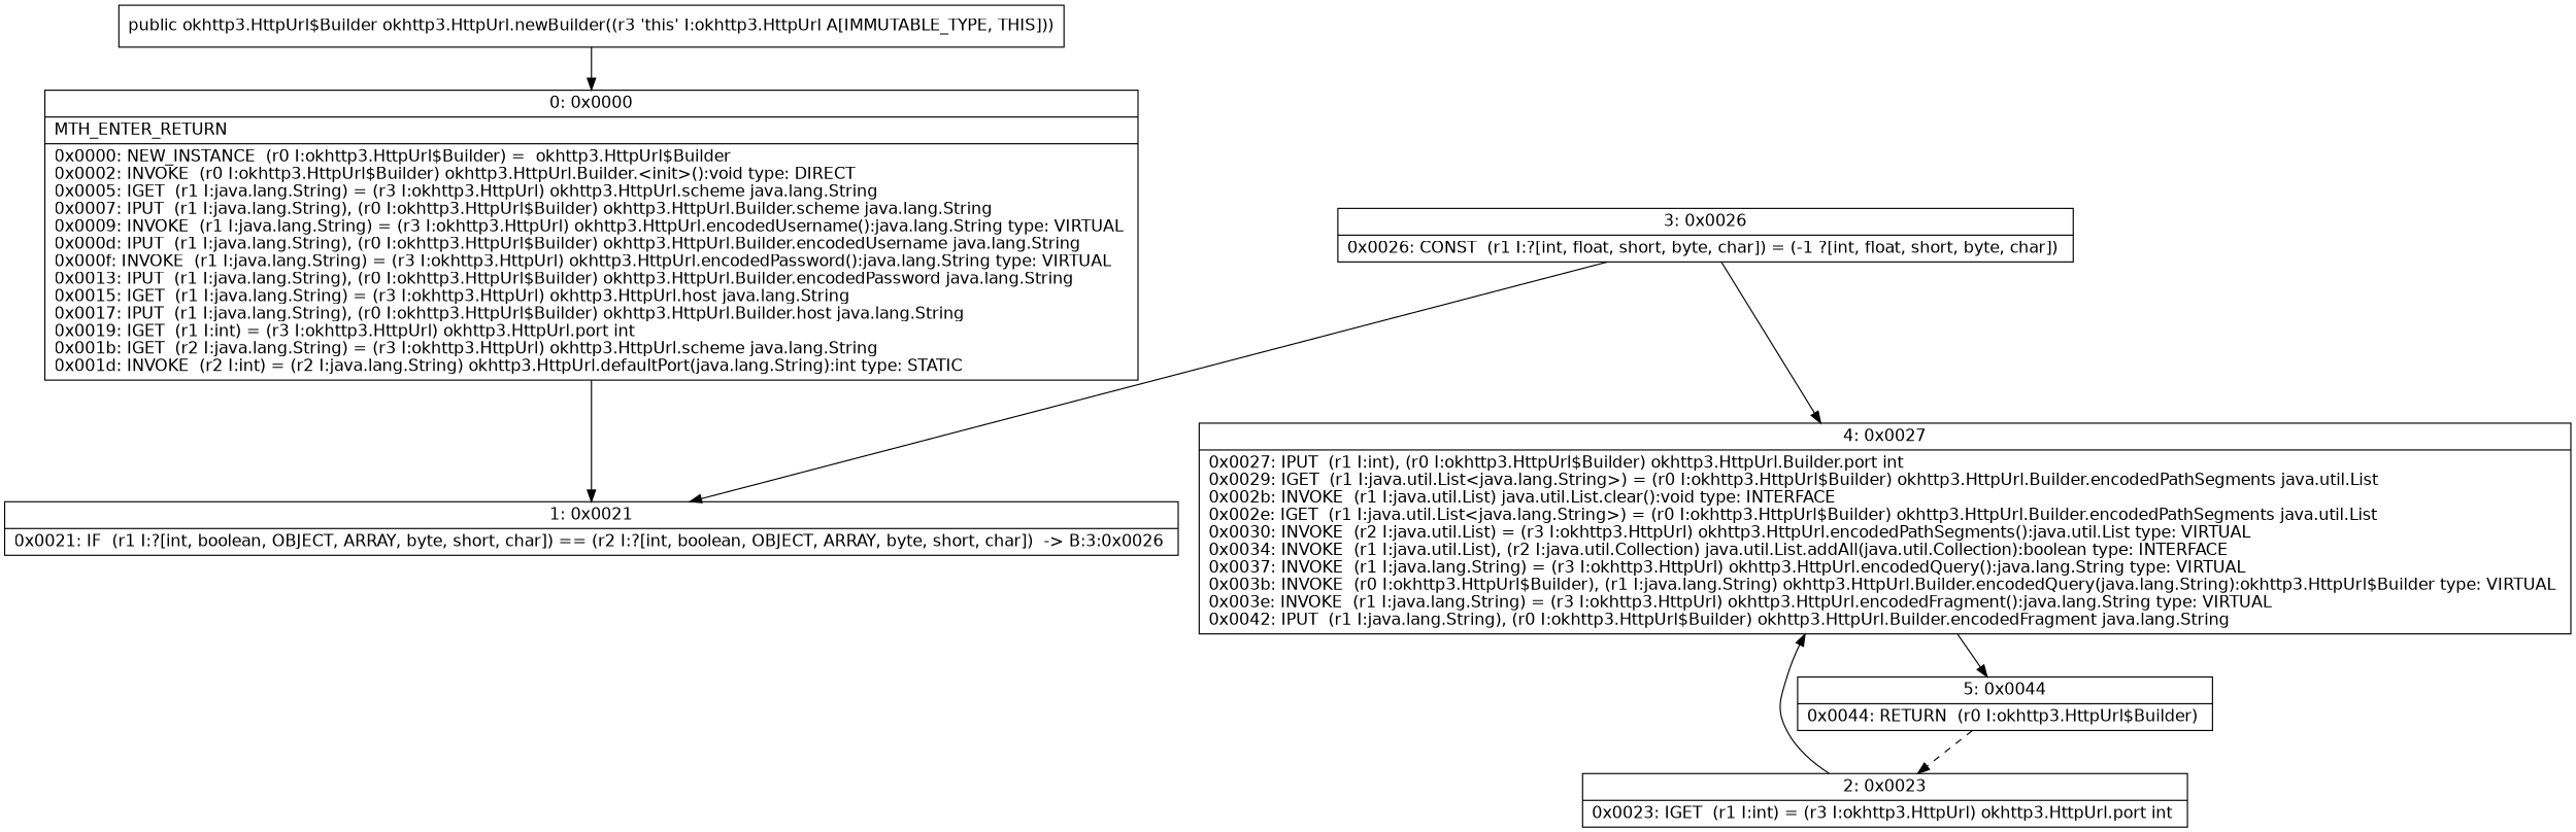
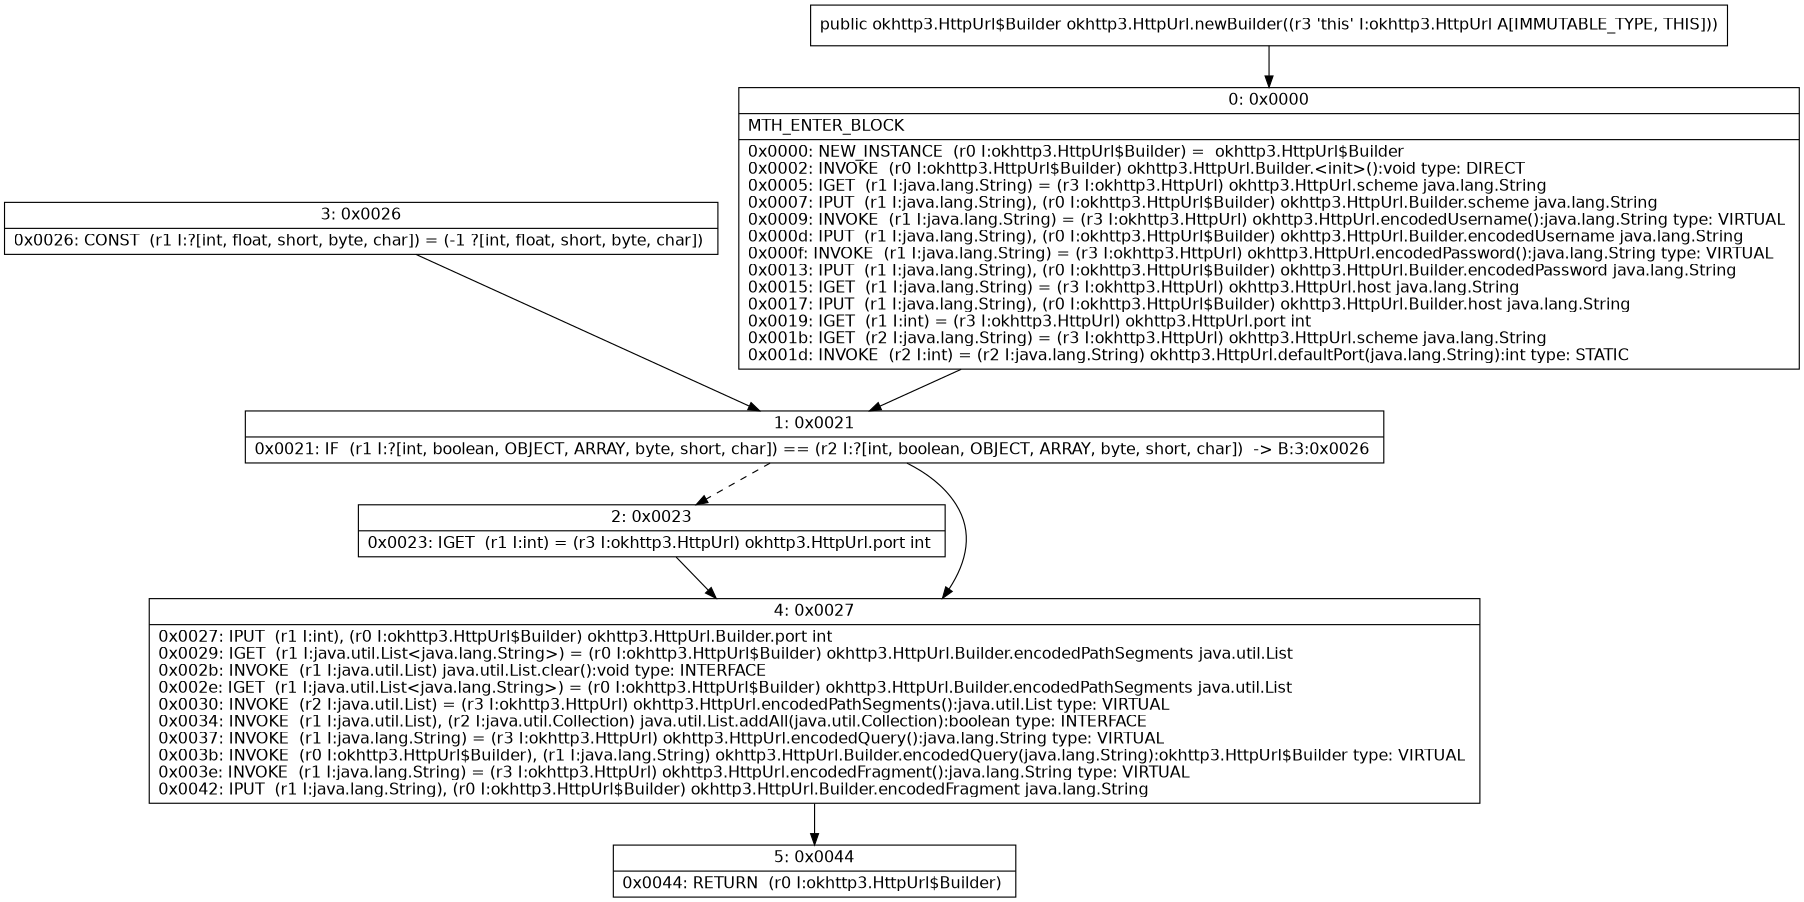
  digraph {
    fontname="DejaVu Sans"
    node [fontname="DejaVu Sans" shape=record]
    edge [fontname="DejaVu Sans"]
-   n1 [label="{0\:\ 0x0000|MTH_ENTER_RETURN\l|0x0000: NEW_INSTANCE  (r0 I:okhttp3.HttpUrl$Builder) =  okhttp3.HttpUrl$Builder \l0x0002: INVOKE  (r0 I:okhttp3.HttpUrl$Builder) okhttp3.HttpUrl.Builder.\<init\>():void type: DIRECT \l0x0005: IGET  (r1 I:java.lang.String) = (r3 I:okhttp3.HttpUrl) okhttp3.HttpUrl.scheme java.lang.String \l0x0007: IPUT  (r1 I:java.lang.String), (r0 I:okhttp3.HttpUrl$Builder) okhttp3.HttpUrl.Builder.scheme java.lang.String \l0x0009: INVOKE  (r1 I:java.lang.String) = (r3 I:okhttp3.HttpUrl) okhttp3.HttpUrl.encodedUsername():java.lang.String type: VIRTUAL \l0x000d: IPUT  (r1 I:java.lang.String), (r0 I:okhttp3.HttpUrl$Builder) okhttp3.HttpUrl.Builder.encodedUsername java.lang.String \l0x000f: INVOKE  (r1 I:java.lang.String) = (r3 I:okhttp3.HttpUrl) okhttp3.HttpUrl.encodedPassword():java.lang.String type: VIRTUAL \l0x0013: IPUT  (r1 I:java.lang.String), (r0 I:okhttp3.HttpUrl$Builder) okhttp3.HttpUrl.Builder.encodedPassword java.lang.String \l0x0015: IGET  (r1 I:java.lang.String) = (r3 I:okhttp3.HttpUrl) okhttp3.HttpUrl.host java.lang.String \l0x0017: IPUT  (r1 I:java.lang.String), (r0 I:okhttp3.HttpUrl$Builder) okhttp3.HttpUrl.Builder.host java.lang.String \l0x0019: IGET  (r1 I:int) = (r3 I:okhttp3.HttpUrl) okhttp3.HttpUrl.port int \l0x001b: IGET  (r2 I:java.lang.String) = (r3 I:okhttp3.HttpUrl) okhttp3.HttpUrl.scheme java.lang.String \l0x001d: INVOKE  (r2 I:int) = (r2 I:java.lang.String) okhttp3.HttpUrl.defaultPort(java.lang.String):int type: STATIC \l}"]
+   n1 [label="{0\:\ 0x0000|MTH_ENTER_BLOCK\l|0x0000: NEW_INSTANCE  (r0 I:okhttp3.HttpUrl$Builder) =  okhttp3.HttpUrl$Builder \l0x0002: INVOKE  (r0 I:okhttp3.HttpUrl$Builder) okhttp3.HttpUrl.Builder.\<init\>():void type: DIRECT \l0x0005: IGET  (r1 I:java.lang.String) = (r3 I:okhttp3.HttpUrl) okhttp3.HttpUrl.scheme java.lang.String \l0x0007: IPUT  (r1 I:java.lang.String), (r0 I:okhttp3.HttpUrl$Builder) okhttp3.HttpUrl.Builder.scheme java.lang.String \l0x0009: INVOKE  (r1 I:java.lang.String) = (r3 I:okhttp3.HttpUrl) okhttp3.HttpUrl.encodedUsername():java.lang.String type: VIRTUAL \l0x000d: IPUT  (r1 I:java.lang.String), (r0 I:okhttp3.HttpUrl$Builder) okhttp3.HttpUrl.Builder.encodedUsername java.lang.String \l0x000f: INVOKE  (r1 I:java.lang.String) = (r3 I:okhttp3.HttpUrl) okhttp3.HttpUrl.encodedPassword():java.lang.String type: VIRTUAL \l0x0013: IPUT  (r1 I:java.lang.String), (r0 I:okhttp3.HttpUrl$Builder) okhttp3.HttpUrl.Builder.encodedPassword java.lang.String \l0x0015: IGET  (r1 I:java.lang.String) = (r3 I:okhttp3.HttpUrl) okhttp3.HttpUrl.host java.lang.String \l0x0017: IPUT  (r1 I:java.lang.String), (r0 I:okhttp3.HttpUrl$Builder) okhttp3.HttpUrl.Builder.host java.lang.String \l0x0019: IGET  (r1 I:int) = (r3 I:okhttp3.HttpUrl) okhttp3.HttpUrl.port int \l0x001b: IGET  (r2 I:java.lang.String) = (r3 I:okhttp3.HttpUrl) okhttp3.HttpUrl.scheme java.lang.String \l0x001d: INVOKE  (r2 I:int) = (r2 I:java.lang.String) okhttp3.HttpUrl.defaultPort(java.lang.String):int type: STATIC \l}"]
    n2 [label="{1\:\ 0x0021|0x0021: IF  (r1 I:?[int, boolean, OBJECT, ARRAY, byte, short, char]) == (r2 I:?[int, boolean, OBJECT, ARRAY, byte, short, char])  \-\> B:3:0x0026 \l}"]
    n3 [label="{2\:\ 0x0023|0x0023: IGET  (r1 I:int) = (r3 I:okhttp3.HttpUrl) okhttp3.HttpUrl.port int \l}"]
    n4 [label="{4\:\ 0x0027|0x0027: IPUT  (r1 I:int), (r0 I:okhttp3.HttpUrl$Builder) okhttp3.HttpUrl.Builder.port int \l0x0029: IGET  (r1 I:java.util.List\<java.lang.String\>) = (r0 I:okhttp3.HttpUrl$Builder) okhttp3.HttpUrl.Builder.encodedPathSegments java.util.List \l0x002b: INVOKE  (r1 I:java.util.List) java.util.List.clear():void type: INTERFACE \l0x002e: IGET  (r1 I:java.util.List\<java.lang.String\>) = (r0 I:okhttp3.HttpUrl$Builder) okhttp3.HttpUrl.Builder.encodedPathSegments java.util.List \l0x0030: INVOKE  (r2 I:java.util.List) = (r3 I:okhttp3.HttpUrl) okhttp3.HttpUrl.encodedPathSegments():java.util.List type: VIRTUAL \l0x0034: INVOKE  (r1 I:java.util.List), (r2 I:java.util.Collection) java.util.List.addAll(java.util.Collection):boolean type: INTERFACE \l0x0037: INVOKE  (r1 I:java.lang.String) = (r3 I:okhttp3.HttpUrl) okhttp3.HttpUrl.encodedQuery():java.lang.String type: VIRTUAL \l0x003b: INVOKE  (r0 I:okhttp3.HttpUrl$Builder), (r1 I:java.lang.String) okhttp3.HttpUrl.Builder.encodedQuery(java.lang.String):okhttp3.HttpUrl$Builder type: VIRTUAL \l0x003e: INVOKE  (r1 I:java.lang.String) = (r3 I:okhttp3.HttpUrl) okhttp3.HttpUrl.encodedFragment():java.lang.String type: VIRTUAL \l0x0042: IPUT  (r1 I:java.lang.String), (r0 I:okhttp3.HttpUrl$Builder) okhttp3.HttpUrl.Builder.encodedFragment java.lang.String \l}"]
    n5 [label="{3\:\ 0x0026|0x0026: CONST  (r1 I:?[int, float, short, byte, char]) = (\-1 ?[int, float, short, byte, char]) \l}"]
    n6 [label="{5\:\ 0x0044|0x0044: RETURN  (r0 I:okhttp3.HttpUrl$Builder) \l}"]
    n7 [label="{public okhttp3.HttpUrl$Builder okhttp3.HttpUrl.newBuilder((r3 'this' I:okhttp3.HttpUrl A[IMMUTABLE_TYPE, THIS])) }"]
    n1 -> n2
-   n6 -> n3 [style=dashed]
+   n2 -> n3 [style=dashed]
    n3 -> n4
    n4 -> n6
    n5 -> n2
-   n5 -> n4
+   n2 -> n4
    n7 -> n1
  }
